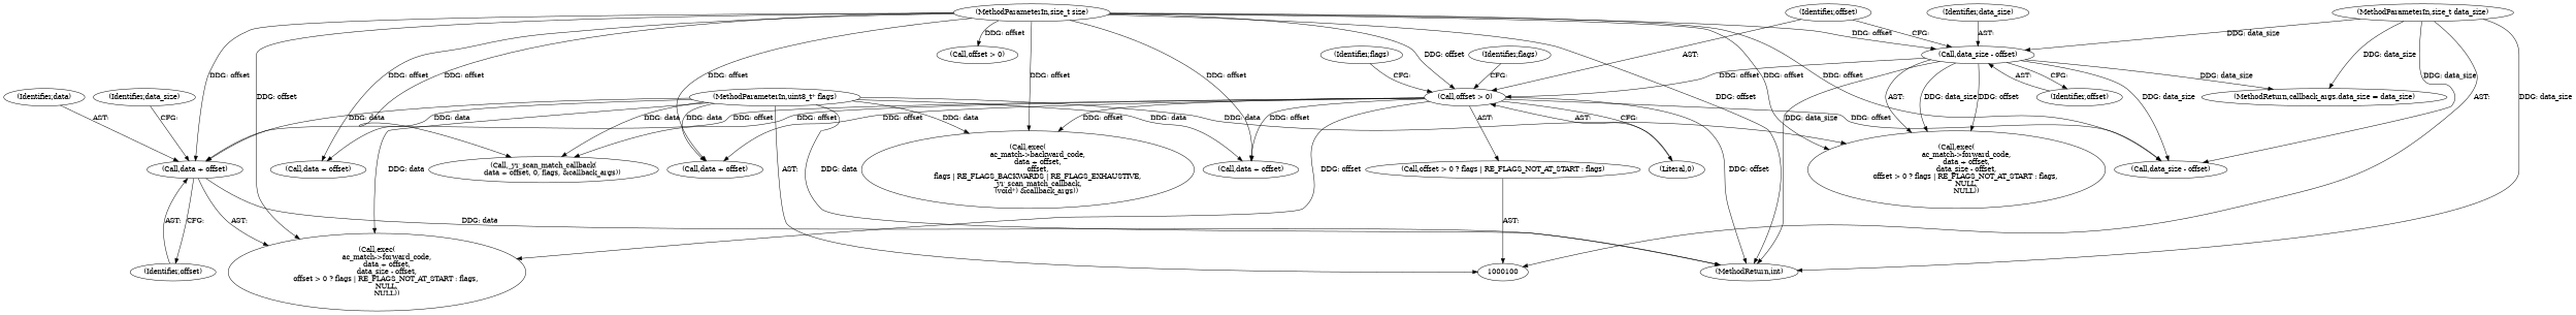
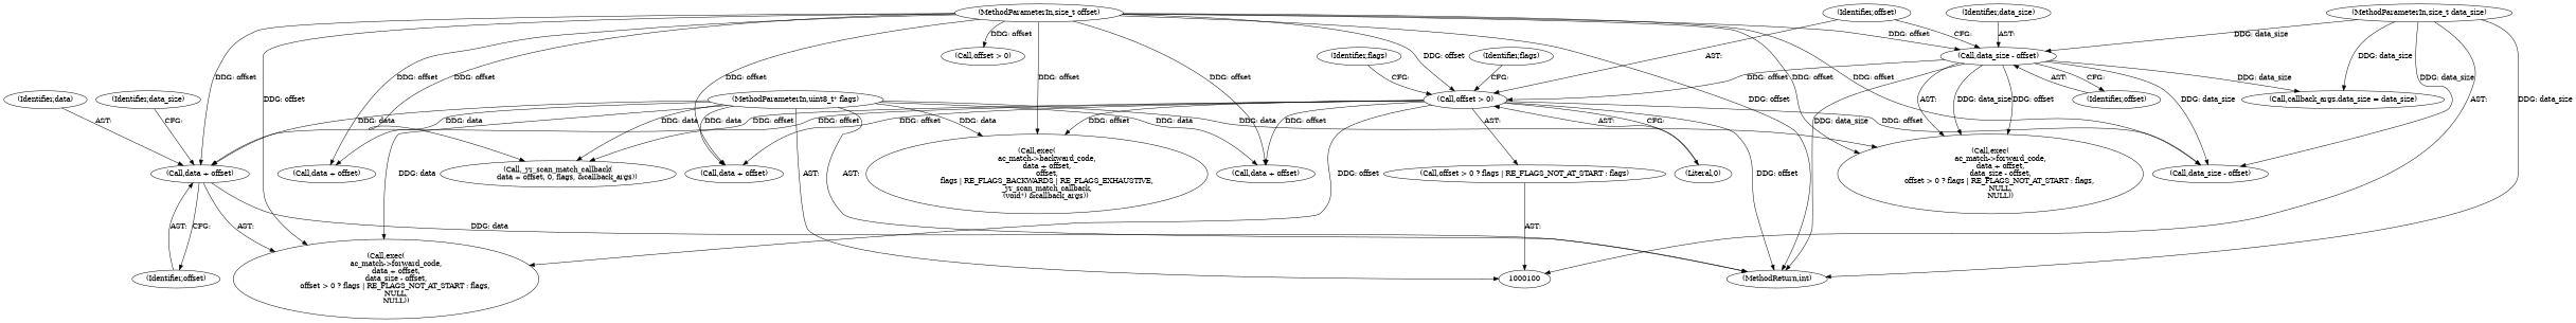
  digraph {
    n1 [label="(Call,data + offset)"]
    n2 [label="(Call,exec(\n         ac_match->forward_code,\n         data + offset,\n         data_size - offset,\n        offset > 0 ? flags | RE_FLAGS_NOT_AT_START : flags,\n         NULL,\n         NULL))"]
    n3 [label="(MethodReturn,int)"]
    n4 [label="(Identifier,offset)"]
    n5 [label="(MethodParameterIn,uint8_t* flags)"]
    n6 [label="(Call,data + offset)"]
    n7 [label="(Call,data + offset)"]
    n8 [label="(Call,exec(\n         ac_match->backward_code,\n         data + offset,\n         offset,\n         flags | RE_FLAGS_BACKWARDS | RE_FLAGS_EXHAUSTIVE,\n         _yr_scan_match_callback,\n        (void*) &callback_args))"]
    n9 [label="(Call,exec(\n         ac_match->forward_code,\n         data + offset,\n         data_size - offset,\n        offset > 0 ? flags | RE_FLAGS_NOT_AT_START : flags,\n         NULL,\n         NULL))"]
    n10 [label="(Call,_yr_scan_match_callback(\n        data + offset, 0, flags, &callback_args))"]
    n11 [label="(Call,data + offset)"]
    1000100
    n13 [label="(Call,offset > 0)"]
    n14 [label="(Call,offset > 0 ? flags | RE_FLAGS_NOT_AT_START : flags)"]
    n15 [label="(Call,data_size - offset)"]
    n16 [label="(Literal,0)"]
    n17 [label="(Call,data_size - offset)"]
-   n18 [label="(MethodReturn,callback_args.data_size = data_size)"]
+   n18 [label="(Call,callback_args.data_size = data_size)"]
    n19 [label="(Identifier,offset)"]
    n20 [label="(MethodParameterIn,size_t data_size)"]
-   n21 [label="(MethodParameterIn,size_t size)"]
+   n21 [label="(MethodParameterIn,size_t offset)"]
    n22 [label="(Call,offset > 0)"]
    n23 [label="(Identifier,offset)"]
    n24 [label="(Identifier,data_size)"]
    n25 [label="(Identifier,data_size)"]
    n26 [label="(Identifier,flags)"]
    n27 [label="(Identifier,flags)"]
    n28 [label="(Identifier,data)"]
    n1 -> n2 [label="AST: "]
    n1 -> n3 [label="DDG: data"]
    n1 -> n4 [label="CFG: "]
    n4 -> n1 [label="AST: "]
    n5 -> n1 [label="DDG: data"]
    n5 -> n2 [label="DDG: data"]
-   n5 -> n3 [label="DDG: data"]
+   n5 -> n3 [label="AST: "]
    n5 -> n6 [label="DDG: data"]
    n5 -> n7 [label="DDG: data"]
    n5 -> n8 [label="DDG: data"]
    n5 -> n9 [label="DDG: data"]
    n5 -> n10 [label="DDG: data"]
    n5 -> n11 [label="DDG: data"]
    n5 -> 1000100 [label="AST: "]
    n13 -> n1 [label="DDG: offset"]
    n13 -> n2 [label="DDG: offset"]
    n13 -> n3 [label="DDG: offset"]
    n13 -> n6 [label="DDG: offset"]
    n13 -> n7 [label="DDG: offset"]
    n13 -> n8 [label="DDG: offset"]
    n13 -> n10 [label="DDG: offset"]
    n13 -> n14 [label="AST: "]
    n13 -> n15 [label="DDG: offset"]
    n13 -> n16 [label="CFG: "]
    n14 -> 1000100 [label="AST: "]
    n16 -> n13 [label="AST: "]
    n17 -> n3 [label="DDG: data_size"]
    n17 -> n9 [label="AST: "]
    n17 -> n9 [label="DDG: data_size"]
    n17 -> n9 [label="DDG: offset"]
    n17 -> n13 [label="DDG: offset"]
    n17 -> n15 [label="DDG: data_size"]
    n17 -> n18 [label="DDG: data_size"]
    n17 -> n19 [label="CFG: "]
    n19 -> n17 [label="AST: "]
    n20 -> n3 [label="DDG: data_size"]
    n20 -> 1000100 [label="AST: "]
    n20 -> n15 [label="DDG: data_size"]
    n20 -> n17 [label="DDG: data_size"]
    n20 -> n18 [label="DDG: data_size"]
    n21 -> n1 [label="DDG: offset"]
    n21 -> n2 [label="DDG: offset"]
    n21 -> n3 [label="DDG: offset"]
    n21 -> n6 [label="DDG: offset"]
    n21 -> n7 [label="DDG: offset"]
    n21 -> n8 [label="DDG: offset"]
    n21 -> n9 [label="DDG: offset"]
    n21 -> n10 [label="DDG: offset"]
    n21 -> n11 [label="DDG: offset"]
    n21 -> n13 [label="DDG: offset"]
    n21 -> n15 [label="DDG: offset"]
    n21 -> n17 [label="DDG: offset"]
    n21 -> n22 [label="DDG: offset"]
    n23 -> n13 [label="AST: "]
    n23 -> n17 [label="CFG: "]
    n24 -> n1 [label="CFG: "]
    n25 -> n17 [label="AST: "]
    n26 -> n13 [label="CFG: "]
    n27 -> n13 [label="CFG: "]
    n28 -> n1 [label="AST: "]
  }
